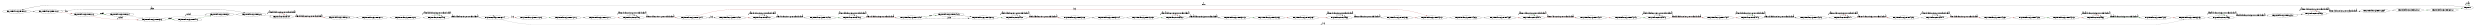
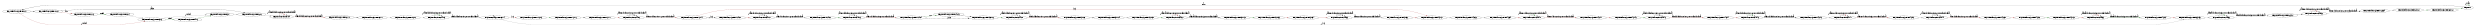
  digraph {
    rankdir=LR
    edge [color=brown]
    n1 [label=LEGUP_F_func_32_BB__0_1]
    n2 [label=LEGUP_F_func_32_BB__0_2]
    n3 [label=LEGUP_F_func_32_BB__1_3]
    n4 [label=LEGUP_F_func_32_BB__6_8]
    n5 [label=LEGUP_0]
    n6 [label=LEGUP_F_func_32_BB__2_4]
    n7 [label=LEGUP_F_func_32_BB__3_5]
    n8 [label=LEGUP_function_call_9]
    n9 [label=LEGUP_F_func_32_BB__4_6]
    n10 [label=LEGUP_F_func_32_BB__5_7]
    n11 [label=LEGUP_F_func_32_BB__6_10]
    n12 [label=LEGUP_F_func_32_BB__6_11]
    n13 [label=LEGUP_F_func_32_BB__6_12]
    n14 [label=LEGUP_function_call_13]
    n15 [label=LEGUP_F_call_32_BB__6_14]
    n16 [label=LEGUP_F_func_32_BB__16_15]
    n17 [label=LEGUP_F_func_32_BB__65_55]
    n18 [label=LEGUP_F_func_32_BB__16_16]
    n19 [label=LEGUP_function_call_56]
    n20 [label=LEGUP_F_func_32_BB__16_17]
    n21 [label=LEGUP_F_func_32_BB__65_57]
    n22 [label=LEGUP_function_call_18]
    n23 [label=LEGUP_F_func_32_BB__16_19]
    n24 [label=LEGUP_F_func_32_BB__43_37]
    n25 [label=LEGUP_F_func_32_BB__24_20]
    n26 [label=LEGUP_F_func_32_BB__43_38]
    n27 [label=LEGUP_function_call_21]
    n28 [label=LEGUP_F_func_32_BB__43_39]
    n29 [label=LEGUP_F_func_32_BB__24_22]
    n30 [label=LEGUP_function_call_23]
    n31 [label=LEGUP_F_func_32_BB__24_24]
    n32 [label=LEGUP_F_func_32_BB__29_25]
    n33 [label=LEGUP_F_func_62_BB__30_26]
    n34 [label=LEGUP_function_call_27]
    n35 [label=LEGUP_F_func_32_BB__30_28]
    n36 [label=LEGUP_F_func_32_BB__30_29]
    n37 [label=LEGUP_F_func_32_BB__30_30]
    n38 [label=LEGUP_function_call_31]
    n39 [label=LEGUP_F_func_32_BB__30_32]
    n40 [label=LEGUP_F_func_32_BB__30_33]
    n41 [label=LEGUP_F_func_32_BB__30_34]
    n42 [label=LEGUP_function_call_35]
    n43 [label=LEGUP_F_func_32_BB__30_36]
    n44 [label=LEGUP_function_call_40]
    n45 [label=LEGUP_F_func_32_BB__43_41]
    n46 [label=LEGUP_F_func_32_BB__43_45]
    n47 [label=LEGUP_function_call_43]
    n48 [label=LEGUP_F_func_32_BB__43_44]
    n49 [label=LEGUP_function_call_45]
    n50 [label=LEGUP_F_func_32_BB__43_46]
    n51 [label=LEGUP_function_call_47]
    n52 [label=LEGUP_F_func_32_BB__43_48]
    n53 [label=LEGUP_function_call_49]
    n54 [label=LEGUP_F_func_32_BB__43_50]
    n55 [label=LEGUP_F_func_32_BB__43_51]
    n56 [label=LEGUP_F_func_32_BB__43_52]
    n57 [label=LEGUP_function_call_53]
    n58 [label=LEGUP_F_func_32_BB__43_54]
    n59 [label=LEGUP_function_call_58]
    n60 [label=LEGUP_F_func_32_BB__65_59]
    n61 [label=LEGUP_F_func_32_BB__65_60]
    n62 [label=LEGUP_F_func_32_BB__65_61]
    n1 -> n2 [color=black]
    n2 -> n3 [label=false]
    n2 -> n4 [color=black label="~false"]
    n3 -> n6 [color=darkgreen label=undef]
-   n3 -> n7 [label="~undef"]
+   n1 -> n7 [label="~undef"]
    n4 -> n8 [color=gray40]
    n5 -> n1 [color=black label=start]
    n5 -> n5 [color=darkgreen label="~start"]
    n6 -> n7 [color=gray40]
    n7 -> n9 [color=darkgreen label=undef]
    n7 -> n10 [color=gray40 label="~undef"]
    n8 -> n8 [label="~safe_lshift_func_int8_t_s_s_finish_final"]
    n8 -> n11 [label=safe_lshift_func_int8_t_s_s_finish_final]
    n9 -> n10 [color=darkgreen]
    n10 -> n4 [color=gray40]
    n11 -> n12 [color=black]
    n12 -> n13 [color=gray40]
    n13 -> n14 [color=gray40]
    n14 -> n14 [color=darkgreen label="~safe_lshift_func_int8_t_s_u_finish_final"]
    n14 -> n15 [color=gray40 label=safe_lshift_func_int8_t_s_u_finish_final]
    n15 -> n16 [label="%15"]
    n15 -> n17 [color=gray40 label="~%15"]
    n16 -> n18 [color=darkgreen]
    n17 -> n19 [color=gray40]
    n18 -> n20 [color=black]
    n19 -> n19 [color=darkgreen label="~safe_add_func_uint32_t_u_u_finish_final"]
    n19 -> n21 [color=gray40 label=safe_lshift_func_uint32_t_u_u_finish_final]
    n20 -> n22
    n21 -> n59 [color=black]
    n22 -> n22 [color=black label="~safe_mul_func_uint16_t_u_u_finish_final"]
    n22 -> n23 [label=safe_mul_func_uint16_t_u_u_finish_final]
    n23 -> n24 [label="%23"]
    n23 -> n25 [color=black label="~%23"]
    n24 -> n26 [color=gray40]
    n25 -> n27
    n26 -> n28 [color=gray40]
    n27 -> n27 [color=black label="~safe_div_func_int16_t_s_s_finish_final"]
    n27 -> n29 [color=gray40 label=safe_div_func_int16_t_s_s_finish_final]
    n28 -> n44
    n29 -> n30 [color=darkgreen]
    n30 -> n30 [color=black label="~safe_rshift_func_int8_t_s_u_finish_final"]
    n30 -> n31 [label=safe_rshift_func_int8_t_s_u_finish_final]
    n31 -> n32 [color=darkgreen label=true]
    n31 -> n33 [color=black label="~true"]
    n32 -> n33 [color=black]
    n33 -> n34 [color=darkgreen]
    n34 -> n34 [color=gray40 label="~safe_lshift_func_int16_t_s_s_finish_final"]
    n34 -> n35 [label=safe_lshift_func_int16_t_s_s_finish_final]
    n35 -> n36 [color=black]
    n36 -> n37 [color=gray40]
    n37 -> n38 [color=darkgreen]
    n38 -> n38 [label="~safe_add_func_uint32_t_u_u_finish_final"]
    n38 -> n39 [color=black label=safe_add_func_uint32_t_u_u_finish_final]
    n39 -> n40 [color=darkgreen]
    n40 -> n41
    n41 -> n42
    n42 -> n42 [color=black label="~safe_mul_func_int8_t_s_s_finish_final"]
    n42 -> n43 [color=gray40 label=safe_mul_func_int8_t_s_s_finish_final]
    n43 -> n24
    n44 -> n44 [color=darkgreen label="~safe_mul_func_uint8_t_u_u_finish_final"]
    n44 -> n45 [label=safe_mul_func_uint8_t_u_u_finish_final]
    n45 -> n46
    n46 -> n47 [color=darkgreen]
    n47 -> n47 [color=black label="~safe_lshift_func_uint16_t_u_u_finish_final"]
    n47 -> n48 [label=safe_lshift_func_uint16_t_u_u_finish_final]
    n48 -> n49
    n49 -> n49 [color=darkgreen label="~safe_rshift_func_uint16_t_u_u_finish_final"]
    n49 -> n50 [color=black label=safe_rshift_func_uint16_t_u_u_finish_final]
    n50 -> n51 [color=gray40]
    n51 -> n51 [label="~safe_mod_func_uint32_t_u_u_finish_final"]
    n51 -> n52 [label=safe_mod_func_uint32_t_u_u_finish_final]
    n52 -> n53 [color=gray40]
    n53 -> n53 [color=black label="~safe_rshift_func_int16_t_s_s_finish_final"]
    n53 -> n54 [label=safe_rshift_func_int16_t_s_s_finish_final]
    n54 -> n55
    n55 -> n56 [color=darkgreen]
    n56 -> n57
    n57 -> n57 [label="~safe_add_func_uint32_t_u_u_finish_final"]
    n57 -> n58 [color=darkgreen label=safe_add_func_uint32_t_u_u_finish_final]
    n58 -> n17
    n59 -> n59 [label="~safe_mul_func_uint16_t_u_u_finish_final"]
    n59 -> n60 [color=black label=safe_mul_func_uint16_t_u_u_finish_final]
    n60 -> n61 [color=gray40]
    n61 -> n62 [color=darkgreen]
    n62 -> n5 [color=darkgreen]
  }
